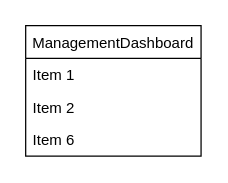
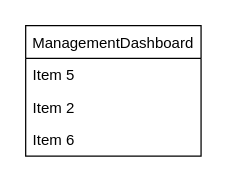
  <mxCell id="0" />
  <mxCell id="1" parent="0" />
  <mxCell id="2" value="ManagementDashboard" style="swimlane;fontStyle=0;childLayout=stackLayout;horizontal=1;startSize=26;fillColor=none;horizontalStack=0;resizeParent=1;resizeParentMax=0;resizeLast=0;collapsible=1;marginBottom=0;" vertex="1" parent="1"><mxGeometry x="20" y="20" width="140" height="104" as="geometry" /></mxCell>
- <mxCell id="3" value="Item 1" style="text;strokeColor=none;fillColor=none;align=left;verticalAlign=top;spacingLeft=4;spacingRight=4;overflow=hidden;rotatable=0;points=[[0,0.5],[1,0.5]];portConstraint=eastwest;" vertex="1" parent="2"><mxGeometry y="26" width="140" height="26" as="geometry" /></mxCell>
+ <mxCell id="3" value="Item 5" style="text;strokeColor=none;fillColor=none;align=left;verticalAlign=top;spacingLeft=4;spacingRight=4;overflow=hidden;rotatable=0;points=[[0,0.5],[1,0.5]];portConstraint=eastwest;" vertex="1" parent="2"><mxGeometry y="26" width="140" height="26" as="geometry" /></mxCell>
  <mxCell id="4" value="Item 2" style="text;strokeColor=none;fillColor=none;align=left;verticalAlign=top;spacingLeft=4;spacingRight=4;overflow=hidden;rotatable=0;points=[[0,0.5],[1,0.5]];portConstraint=eastwest;" vertex="1" parent="2"><mxGeometry y="52" width="140" height="26" as="geometry" /></mxCell>
  <mxCell id="5" value="Item 6" style="text;strokeColor=none;fillColor=none;align=left;verticalAlign=top;spacingLeft=4;spacingRight=4;overflow=hidden;rotatable=0;points=[[0,0.5],[1,0.5]];portConstraint=eastwest;" vertex="1" parent="2"><mxGeometry y="78" width="140" height="26" as="geometry" /></mxCell>
